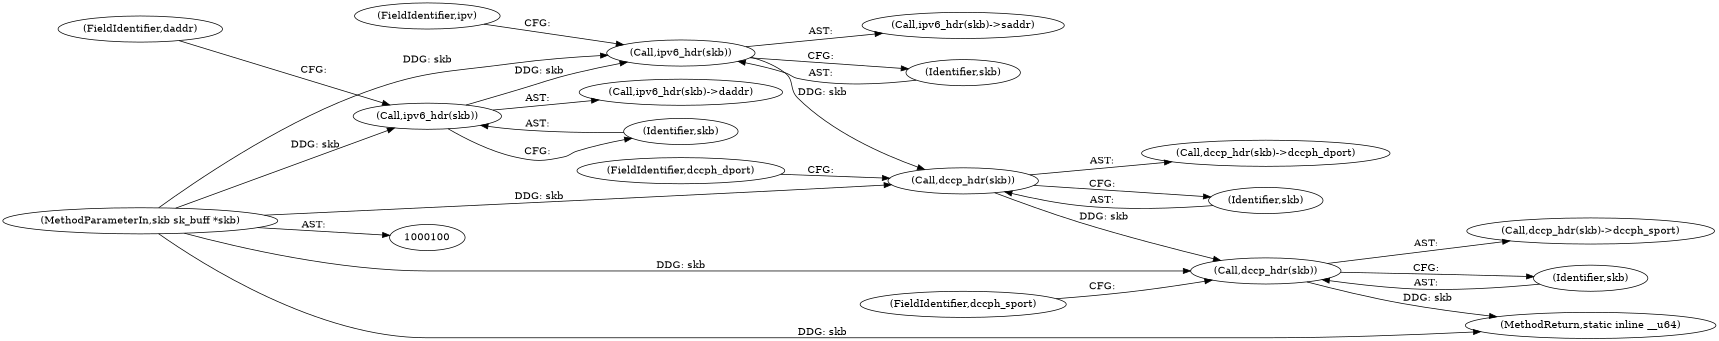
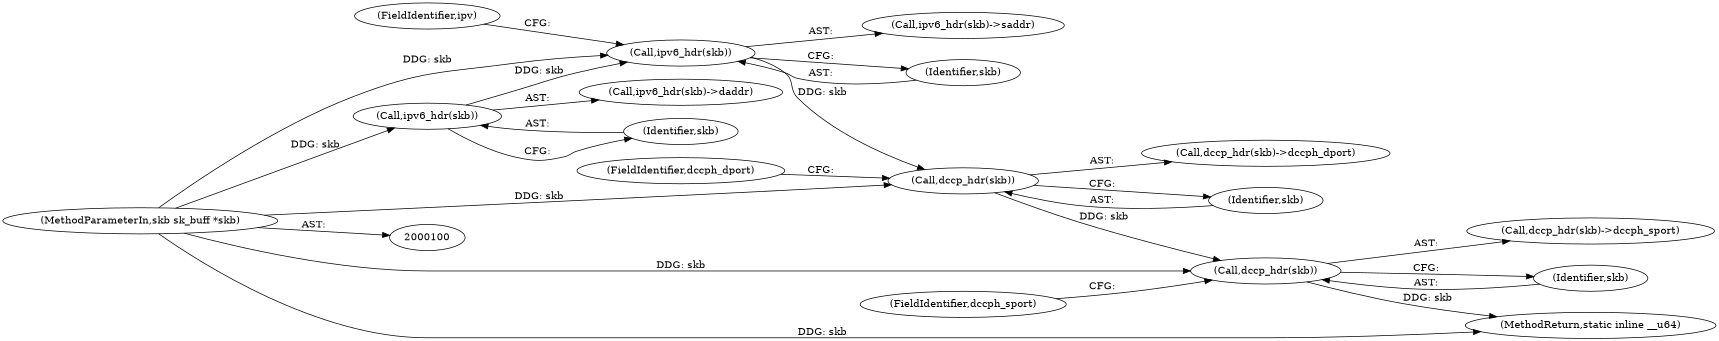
  digraph {
    rankdir=LR
    n1 [label="(Call,dccp_hdr(skb))"]
    n2 [label="(MethodReturn,static inline __u64)"]
    n3 [label="(Call,dccp_hdr(skb)->dccph_sport)"]
    n4 [label="(Identifier,skb)"]
    n5 [label="(Call,dccp_hdr(skb))"]
    n6 [label="(Call,dccp_hdr(skb)->dccph_dport)"]
    n7 [label="(Identifier,skb)"]
    n8 [label="(Call,ipv6_hdr(skb))"]
    n9 [label="(Identifier,skb)"]
    n10 [label="(Call,ipv6_hdr(skb)->saddr)"]
    n11 [label="(Call,ipv6_hdr(skb))"]
    n12 [label="(Identifier,skb)"]
    n13 [label="(Call,ipv6_hdr(skb)->daddr)"]
    n14 [label="(MethodParameterIn,skb sk_buff *skb)"]
-   1000100
+   1000100 [label=2000100]
    n16 [label="(FieldIdentifier,dccph_sport)"]
-   n17 [label="(FieldIdentifier,daddr)"]
    n18 [label="(FieldIdentifier,dccph_dport)"]
    n19 [label="(FieldIdentifier,ipv)"]
    n1 -> n2 [label="DDG: skb"]
    n1 -> n3 [label="AST: "]
    n1 -> n4 [label="CFG: "]
    n4 -> n1 [label="AST: "]
    n5 -> n1 [label="DDG: skb"]
    n5 -> n6 [label="AST: "]
    n5 -> n7 [label="CFG: "]
    n7 -> n5 [label="AST: "]
    n8 -> n5 [label="DDG: skb"]
    n8 -> n9 [label="CFG: "]
    n8 -> n10 [label="AST: "]
    n9 -> n8 [label="AST: "]
    n11 -> n8 [label="DDG: skb"]
    n11 -> n12 [label="CFG: "]
    n11 -> n13 [label="AST: "]
    n12 -> n11 [label="AST: "]
    n14 -> n1 [label="DDG: skb"]
    n14 -> n2 [label="DDG: skb"]
    n14 -> n5 [label="DDG: skb"]
    n14 -> n8 [label="DDG: skb"]
    n14 -> n11 [label="DDG: skb"]
    n14 -> 1000100 [label="AST: "]
    n16 -> n1 [label="CFG: "]
-   n17 -> n11 [label="CFG: "]
    n18 -> n5 [label="CFG: "]
    n19 -> n8 [label="CFG: "]
  }
